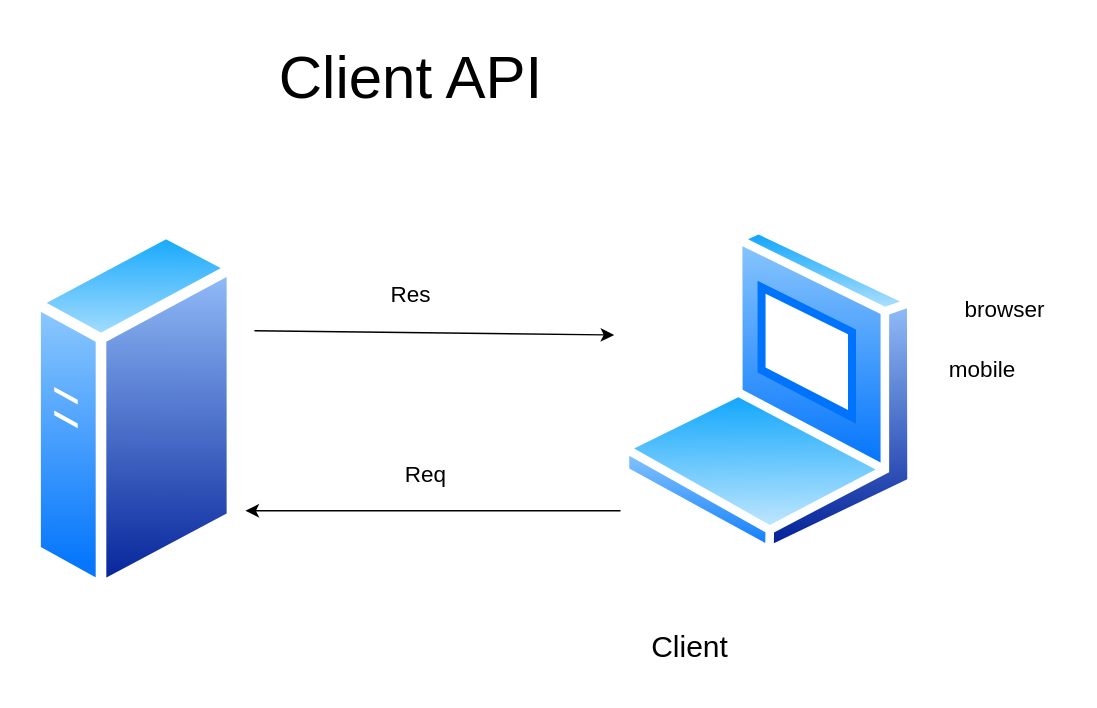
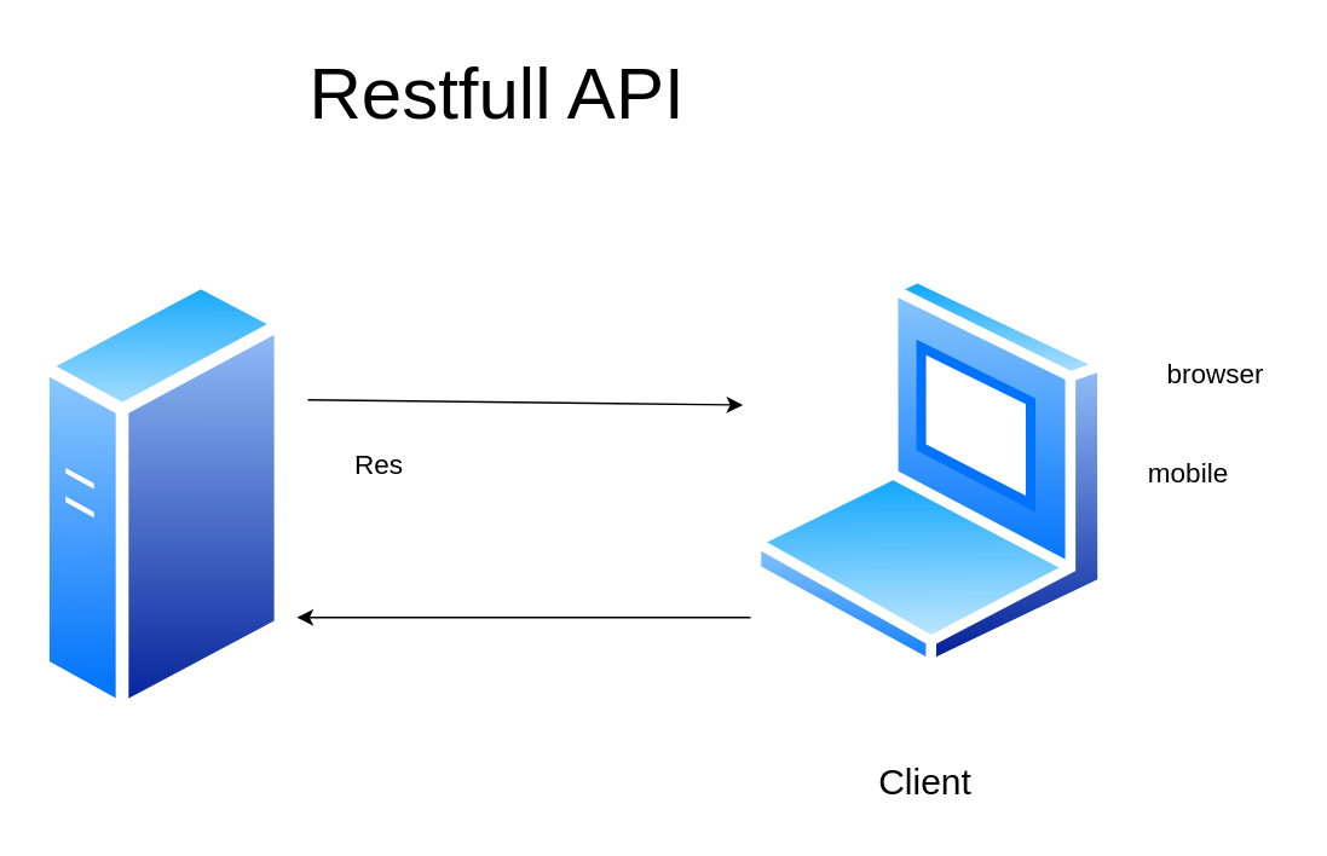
  <mxCell id="0" />
  <mxCell id="1" parent="0" />
- <mxCell id="2" value="Client API" style="text;html=1;align=center;verticalAlign=middle;resizable=0;points=[];autosize=1;strokeColor=none;fillColor=none;fontSize=40;" vertex="1" parent="1"><mxGeometry x="158" y="20" width="230" height="60" as="geometry" /></mxCell>
+ <mxCell id="2" value="Restfull API" style="text;html=1;align=center;verticalAlign=middle;resizable=0;points=[];autosize=1;strokeColor=none;fillColor=none;fontSize=40;" vertex="1" parent="1"><mxGeometry x="158" y="20" width="230" height="60" as="geometry" /></mxCell>
  <mxCell id="3" value="" style="aspect=fixed;perimeter=ellipsePerimeter;html=1;align=center;shadow=0;dashed=0;spacingTop=3;image;image=img/lib/active_directory/generic_server.svg;fontSize=40;" vertex="1" parent="1"><mxGeometry x="20" y="150" width="138" height="246.43" as="geometry" /></mxCell>
  <mxCell id="4" value="" style="aspect=fixed;perimeter=ellipsePerimeter;html=1;align=center;shadow=0;dashed=0;spacingTop=3;image;image=img/lib/active_directory/laptop_client.svg;fontSize=20;" vertex="1" parent="1"><mxGeometry x="413" y="150" width="198" height="220" as="geometry" /></mxCell>
- <mxCell id="5" value="Client" style="text;html=1;align=center;verticalAlign=middle;resizable=0;points=[];autosize=1;strokeColor=none;fillColor=none;fontSize=20;" vertex="1" parent="1"><mxGeometry x="424" y="410" width="70" height="40" as="geometry" /></mxCell>
+ <mxCell id="5" value="Client" style="text;html=1;align=center;verticalAlign=middle;resizable=0;points=[];autosize=1;strokeColor=none;fillColor=none;fontSize=20;" vertex="1" parent="1"><mxGeometry x="474" y="410" width="70" height="40" as="geometry" /></mxCell>
  <mxCell id="6" value="browser" style="text;html=1;align=center;verticalAlign=middle;resizable=0;points=[];autosize=1;strokeColor=none;fillColor=none;fontSize=15;" vertex="1" parent="1"><mxGeometry x="629" y="190" width="80" height="30" as="geometry" /></mxCell>
- <mxCell id="7" value="mobile" style="text;html=1;align=center;verticalAlign=middle;resizable=0;points=[];autosize=1;strokeColor=none;fillColor=none;fontSize=15;" vertex="1" parent="1"><mxGeometry x="619" y="230" width="70" height="30" as="geometry" /></mxCell>
+ <mxCell id="7" value="mobile" style="text;html=1;align=center;verticalAlign=middle;resizable=0;points=[];autosize=1;strokeColor=none;fillColor=none;fontSize=15;" vertex="1" parent="1"><mxGeometry x="619" y="245" width="70" height="30" as="geometry" /></mxCell>
  <mxCell id="8" value="" style="endArrow=classic;html=1;fontSize=15;entryX=0.004;entryY=0.331;entryDx=0;entryDy=0;entryPerimeter=0;" edge="1" parent="1"><mxGeometry width="50" height="50" relative="1" as="geometry"><mxPoint x="169" y="220" as="sourcePoint" /><mxPoint x="408.792" y="222.82" as="targetPoint" /></mxGeometry></mxCell>
  <mxCell id="9" value="" style="endArrow=classic;html=1;fontSize=15;" edge="1" parent="1"><mxGeometry width="50" height="50" relative="1" as="geometry"><mxPoint x="413" y="340" as="sourcePoint" /><mxPoint x="163" y="340" as="targetPoint" /></mxGeometry></mxCell>
- <mxCell id="10" value="Res" style="text;html=1;align=center;verticalAlign=middle;resizable=0;points=[];autosize=1;strokeColor=none;fillColor=none;fontSize=15;" vertex="1" parent="1"><mxGeometry x="248" y="180" width="50" height="30" as="geometry" /></mxCell>
- <mxCell id="11" value="Req" style="text;html=1;align=center;verticalAlign=middle;resizable=0;points=[];autosize=1;strokeColor=none;fillColor=none;fontSize=15;" vertex="1" parent="1"><mxGeometry x="258" y="300" width="50" height="30" as="geometry" /></mxCell>
+ <mxCell id="10" value="Res" style="text;html=1;align=center;verticalAlign=middle;resizable=0;points=[];autosize=1;strokeColor=none;fillColor=none;fontSize=15;" vertex="1" parent="1"><mxGeometry x="183" y="240" width="50" height="30" as="geometry" /></mxCell>
